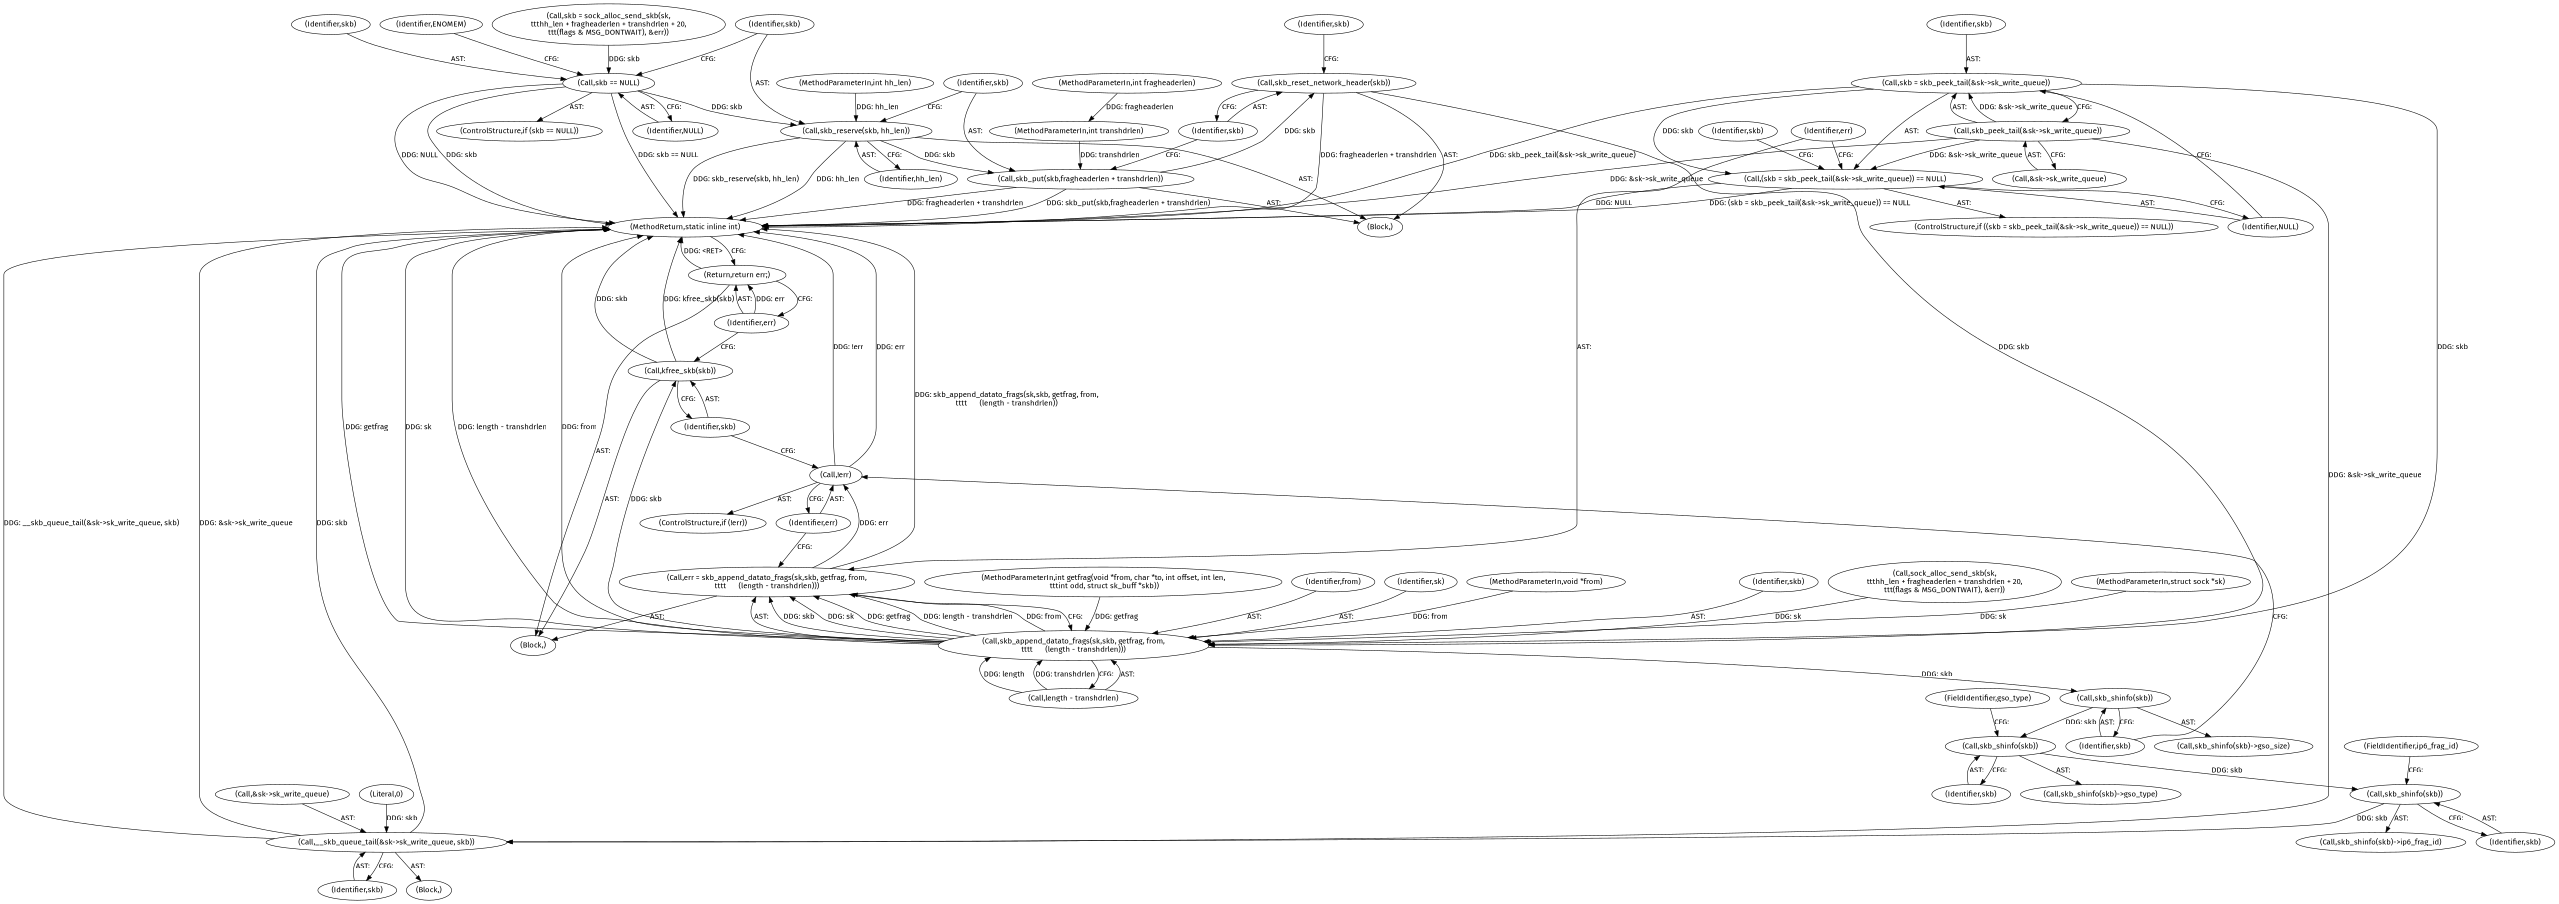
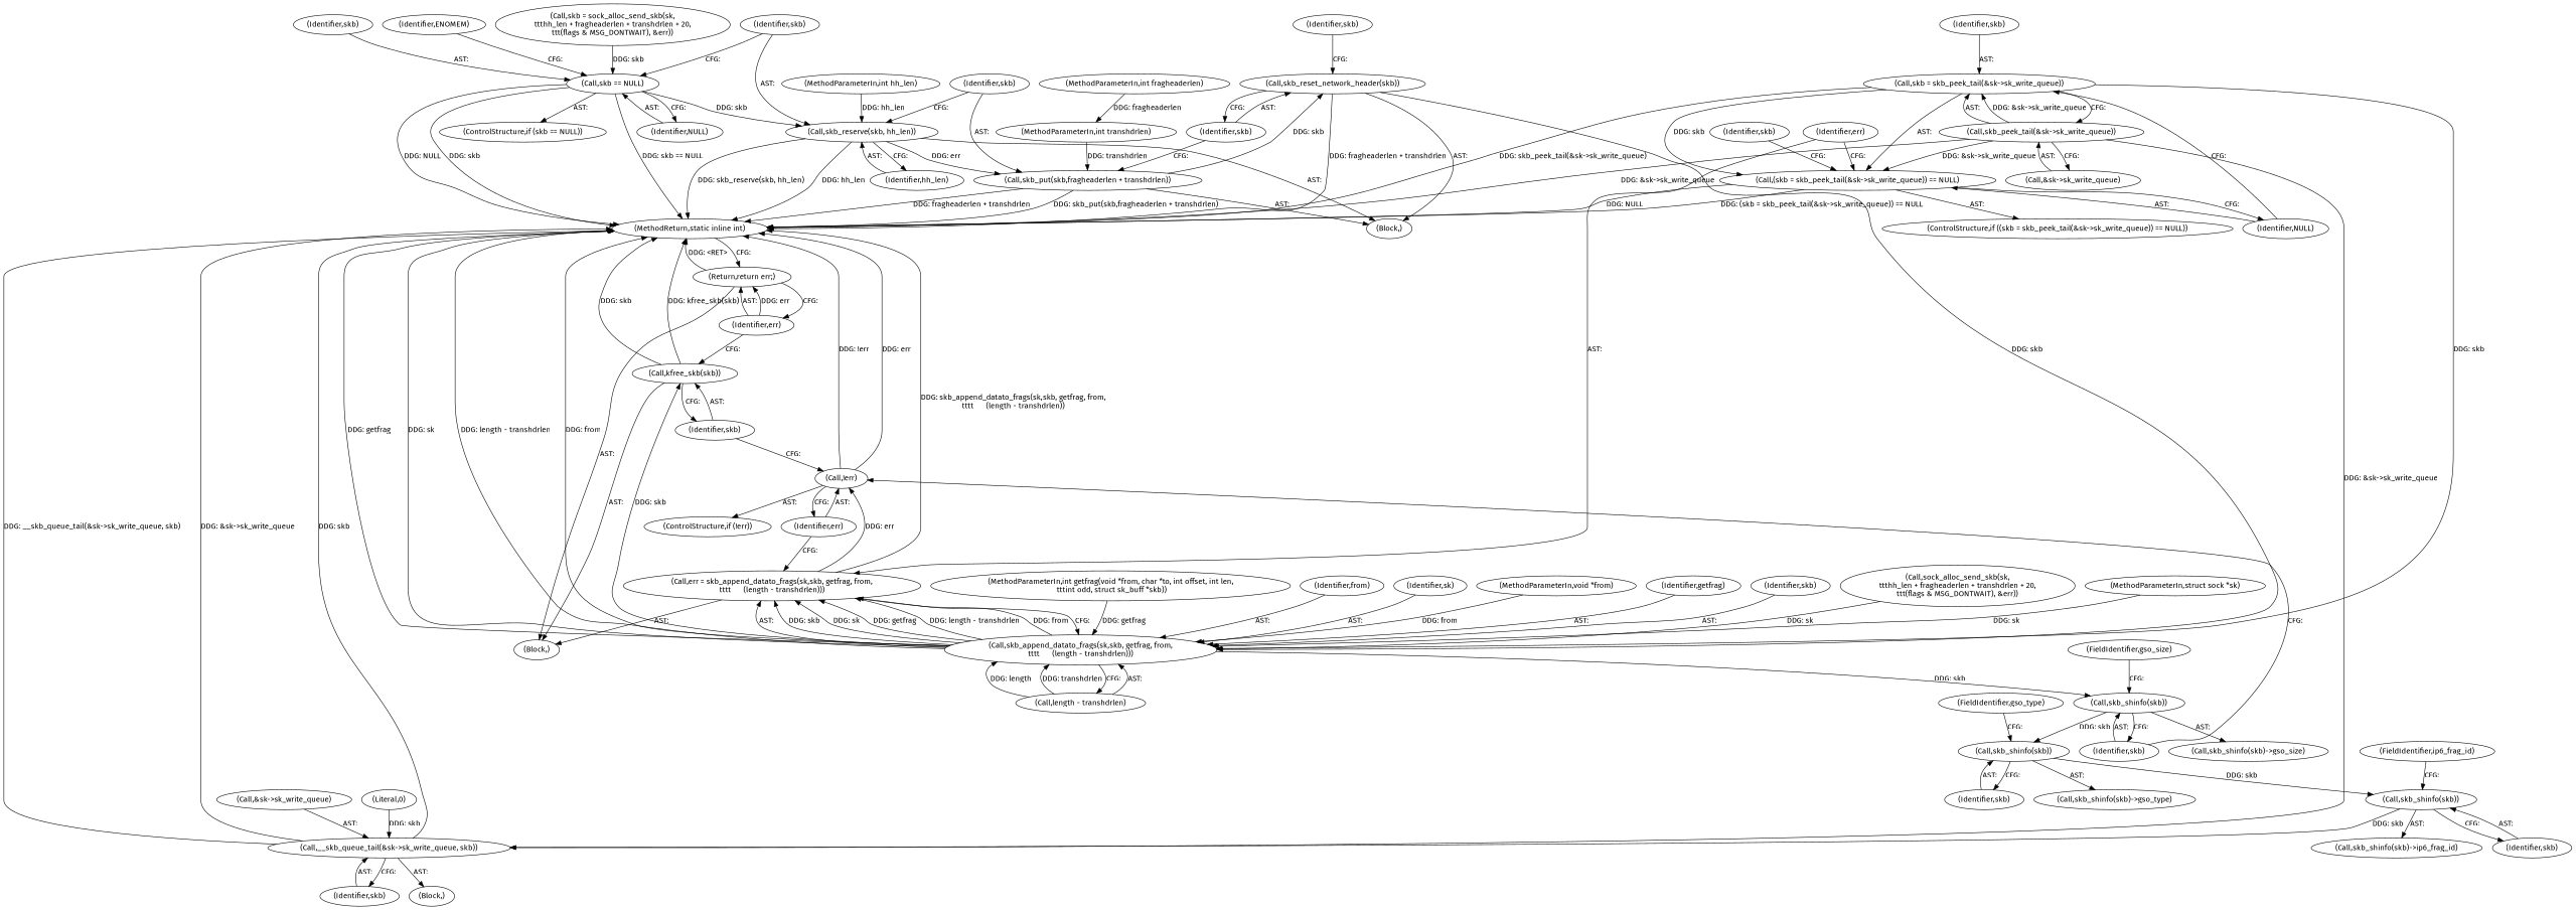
  digraph {
    fontname="Fira Sans"
    node [fontname="Fira Sans"]
    edge [fontname="Fira Sans"]
    n1 [label="(Call,skb = skb_peek_tail(&sk->sk_write_queue))"]
    n2 [label="(Call,skb_peek_tail(&sk->sk_write_queue))"]
    n3 [label="(Call,(skb = skb_peek_tail(&sk->sk_write_queue)) == NULL)"]
    n4 [label="(Call,skb_append_datato_frags(sk,skb, getfrag, from,\n\t\t\t\t      (length - transhdrlen)))"]
    n5 [label="(MethodReturn,static inline int)"]
    n6 [label="(Call,__skb_queue_tail(&sk->sk_write_queue, skb))"]
    n7 [label="(Call,&sk->sk_write_queue)"]
    n8 [label="(ControlStructure,if ((skb = skb_peek_tail(&sk->sk_write_queue)) == NULL))"]
    n9 [label="(Identifier,NULL)"]
    n10 [label="(Call,err = skb_append_datato_frags(sk,skb, getfrag, from,\n\t\t\t\t      (length - transhdrlen)))"]
    n11 [label="(Call,skb_shinfo(skb))"]
    n12 [label="(Call,kfree_skb(skb))"]
    n13 [label="(Call,length - transhdrlen)"]
    n14 [label="(Return,return err;)"]
    n15 [label="(Identifier,skb)"]
    n16 [label="(Block,)"]
    n17 [label="(Call,skb == NULL)"]
    n18 [label="(Call,skb_reserve(skb, hh_len))"]
    n19 [label="(Identifier,NULL)"]
    n20 [label="(ControlStructure,if (skb == NULL))"]
    n21 [label="(Call,skb_put(skb,fragheaderlen + transhdrlen))"]
    n22 [label="(Identifier,hh_len)"]
    n23 [label="(Block,)"]
    n24 [label="(Call,skb_reset_network_header(skb))"]
    n25 [label="(Identifier,skb)"]
    n26 [label="(Call,!err)"]
    n27 [label="(Block,)"]
    n28 [label="(Call,skb_shinfo(skb))"]
    n29 [label="(Identifier,skb)"]
    n30 [label="(Call,skb_shinfo(skb)->gso_size)"]
    n31 [label="(Identifier,skb)"]
    n32 [label="(ControlStructure,if (!err))"]
    n33 [label="(Identifier,err)"]
    n34 [label="(Identifier,err)"]
    n35 [label="(Call,skb_shinfo(skb))"]
    n36 [label="(Identifier,skb)"]
    n37 [label="(Call,skb_shinfo(skb)->gso_type)"]
    n38 [label="(Identifier,skb)"]
    n39 [label="(Call,skb_shinfo(skb)->ip6_frag_id)"]
    n40 [label="(MethodParameterIn,int getfrag(void *from, char *to, int offset, int len,\n \t\t\tint odd, struct sk_buff *skb))"]
    n41 [label="(Identifier,skb)"]
    n42 [label="(Identifier,ENOMEM)"]
+   n43 [label="(FieldIdentifier,gso_size)"]
    n44 [label="(Identifier,err)"]
    n45 [label="(FieldIdentifier,ip6_frag_id)"]
    n46 [label="(Call,&sk->sk_write_queue)"]
    n47 [label="(Identifier,from)"]
    n48 [label="(MethodParameterIn,int hh_len)"]
    n49 [label="(MethodParameterIn,int transhdrlen)"]
    n50 [label="(Identifier,sk)"]
    n51 [label="(Call,skb = sock_alloc_send_skb(sk,\n\t\t\thh_len + fragheaderlen + transhdrlen + 20,\n\t\t\t(flags & MSG_DONTWAIT), &err))"]
    n52 [label="(MethodParameterIn,void *from)"]
    n53 [label="(Identifier,skb)"]
    n54 [label="(Identifier,skb)"]
+   n55 [label="(Identifier,getfrag)"]
    n56 [label="(Identifier,skb)"]
    n57 [label="(Identifier,skb)"]
    n58 [label="(Identifier,skb)"]
    n59 [label="(Identifier,skb)"]
    n60 [label="(Call,sock_alloc_send_skb(sk,\n\t\t\thh_len + fragheaderlen + transhdrlen + 20,\n\t\t\t(flags & MSG_DONTWAIT), &err))"]
    n61 [label="(MethodParameterIn,int fragheaderlen)"]
    n62 [label="(MethodParameterIn,struct sock *sk)"]
    n63 [label="(FieldIdentifier,gso_type)"]
    n64 [label="(Literal,0)"]
    n1 -> n2 [label="CFG: "]
    n1 -> n3 [label="AST: "]
    n1 -> n3 [label="DDG: skb"]
    n1 -> n4 [label="DDG: skb"]
    n1 -> n5 [label="DDG: skb_peek_tail(&sk->sk_write_queue)"]
    n2 -> n1 [label="AST: "]
    n2 -> n1 [label="DDG: &sk->sk_write_queue"]
    n2 -> n3 [label="DDG: &sk->sk_write_queue"]
    n2 -> n5 [label="DDG: &sk->sk_write_queue"]
    n2 -> n6 [label="DDG: &sk->sk_write_queue"]
    n2 -> n7 [label="CFG: "]
    n3 -> n5 [label="DDG: NULL"]
    n3 -> n5 [label="DDG: (skb = skb_peek_tail(&sk->sk_write_queue)) == NULL"]
    n3 -> n8 [label="AST: "]
    n3 -> n9 [label="CFG: "]
    n4 -> n5 [label="DDG: getfrag"]
    n4 -> n5 [label="DDG: sk"]
    n4 -> n5 [label="DDG: length - transhdrlen"]
    n4 -> n5 [label="DDG: from"]
    n4 -> n10 [label="AST: "]
    n4 -> n10 [label="DDG: skb"]
    n4 -> n10 [label="DDG: sk"]
    n4 -> n10 [label="DDG: getfrag"]
    n4 -> n10 [label="DDG: length - transhdrlen"]
    n4 -> n10 [label="DDG: from"]
    n4 -> n11 [label="DDG: skb"]
    n4 -> n12 [label="DDG: skb"]
    n4 -> n13 [label="CFG: "]
    n5 -> n14 [label="CFG: "]
    n6 -> n5 [label="DDG: skb"]
    n6 -> n5 [label="DDG: __skb_queue_tail(&sk->sk_write_queue, skb)"]
    n6 -> n5 [label="DDG: &sk->sk_write_queue"]
    n6 -> n15 [label="CFG: "]
    n6 -> n16 [label="AST: "]
    n7 -> n2 [label="AST: "]
    n9 -> n1 [label="CFG: "]
    n9 -> n3 [label="AST: "]
    n10 -> n4 [label="CFG: "]
    n10 -> n5 [label="DDG: skb_append_datato_frags(sk,skb, getfrag, from,\n\t\t\t\t      (length - transhdrlen))"]
    n10 -> n26 [label="DDG: err"]
    n10 -> n27 [label="AST: "]
    n11 -> n28 [label="DDG: skb"]
    n11 -> n29 [label="CFG: "]
    n11 -> n30 [label="AST: "]
    n12 -> n5 [label="DDG: skb"]
    n12 -> n5 [label="DDG: kfree_skb(skb)"]
    n12 -> n27 [label="AST: "]
    n12 -> n31 [label="CFG: "]
    n13 -> n4 [label="AST: "]
    n13 -> n4 [label="DDG: length"]
    n13 -> n4 [label="DDG: transhdrlen"]
    n14 -> n5 [label="DDG: <RET>"]
    n14 -> n27 [label="AST: "]
    n14 -> n34 [label="CFG: "]
    n15 -> n6 [label="AST: "]
    n17 -> n5 [label="DDG: skb"]
    n17 -> n5 [label="DDG: skb == NULL"]
    n17 -> n5 [label="DDG: NULL"]
    n17 -> n18 [label="DDG: skb"]
    n17 -> n19 [label="CFG: "]
    n17 -> n20 [label="AST: "]
    n18 -> n5 [label="DDG: skb_reserve(skb, hh_len)"]
    n18 -> n5 [label="DDG: hh_len"]
-   n18 -> n21 [label="DDG: skb"]
+   n18 -> n21 [label="DDG: err"]
    n18 -> n22 [label="CFG: "]
    n18 -> n23 [label="AST: "]
    n19 -> n17 [label="AST: "]
    n21 -> n5 [label="DDG: fragheaderlen + transhdrlen"]
    n21 -> n5 [label="DDG: skb_put(skb,fragheaderlen + transhdrlen)"]
    n21 -> n23 [label="AST: "]
    n21 -> n24 [label="DDG: skb"]
    n22 -> n18 [label="AST: "]
    n24 -> n4 [label="DDG: skb"]
    n24 -> n5 [label="DDG: fragheaderlen + transhdrlen"]
    n24 -> n23 [label="AST: "]
    n24 -> n25 [label="CFG: "]
    n25 -> n21 [label="CFG: "]
    n25 -> n24 [label="AST: "]
    n26 -> n5 [label="DDG: !err"]
    n26 -> n5 [label="DDG: err"]
    n26 -> n32 [label="AST: "]
    n26 -> n33 [label="CFG: "]
    n28 -> n35 [label="DDG: skb"]
    n28 -> n36 [label="CFG: "]
    n28 -> n37 [label="AST: "]
    n29 -> n11 [label="AST: "]
    n29 -> n26 [label="CFG: "]
    n31 -> n12 [label="AST: "]
    n31 -> n26 [label="CFG: "]
    n33 -> n10 [label="CFG: "]
    n33 -> n26 [label="AST: "]
    n34 -> n12 [label="CFG: "]
    n34 -> n14 [label="AST: "]
    n34 -> n14 [label="DDG: err"]
    n35 -> n6 [label="DDG: skb"]
    n35 -> n38 [label="CFG: "]
    n35 -> n39 [label="AST: "]
    n36 -> n28 [label="AST: "]
    n38 -> n35 [label="AST: "]
    n40 -> n4 [label="DDG: getfrag"]
    n41 -> n17 [label="AST: "]
    n42 -> n17 [label="CFG: "]
+   n43 -> n11 [label="CFG: "]
    n44 -> n3 [label="CFG: "]
    n44 -> n10 [label="AST: "]
    n45 -> n35 [label="CFG: "]
    n46 -> n6 [label="AST: "]
    n47 -> n4 [label="AST: "]
    n48 -> n18 [label="DDG: hh_len"]
    n49 -> n21 [label="DDG: transhdrlen"]
    n50 -> n4 [label="AST: "]
    n51 -> n17 [label="DDG: skb"]
    n52 -> n4 [label="DDG: from"]
    n53 -> n3 [label="CFG: "]
    n54 -> n24 [label="CFG: "]
+   n55 -> n4 [label="AST: "]
    n56 -> n4 [label="AST: "]
    n57 -> n17 [label="CFG: "]
    n57 -> n18 [label="AST: "]
    n58 -> n1 [label="AST: "]
    n59 -> n18 [label="CFG: "]
    n59 -> n21 [label="AST: "]
    n60 -> n4 [label="DDG: sk"]
    n61 -> n49 [label="DDG: fragheaderlen"]
    n62 -> n4 [label="DDG: sk"]
    n63 -> n28 [label="CFG: "]
    n64 -> n6 [label="DDG: skb"]
  }
